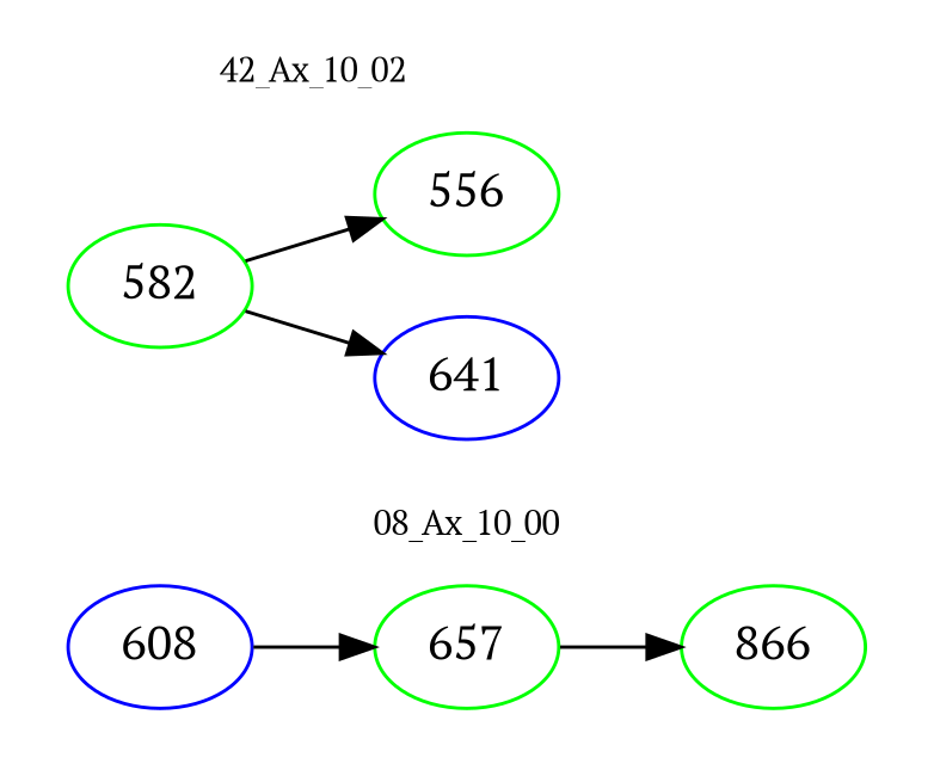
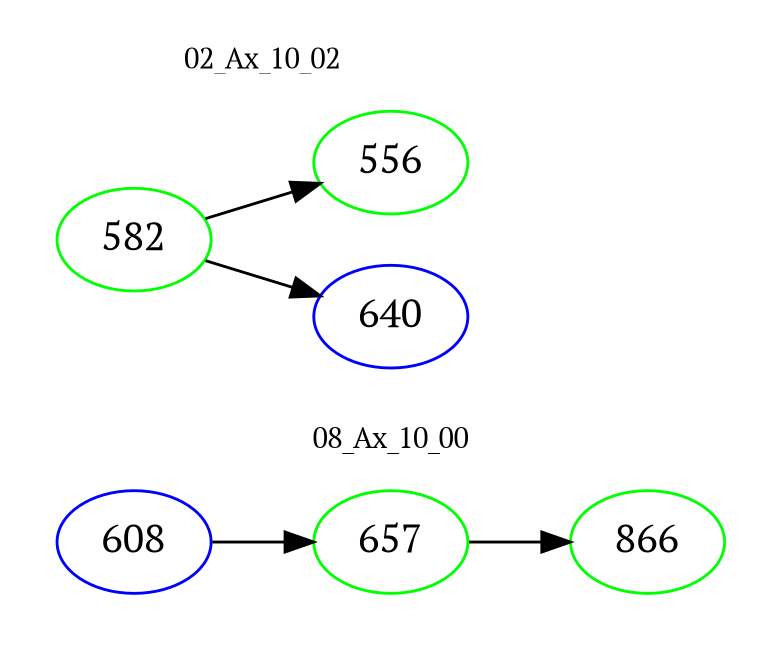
  digraph {
    fontname="PT Serif"
    rankdir=LR
    node [color=green fontname="PT Serif"]
    edge [color=black fontname="PT Serif"]
    n1 [label=657]
    n2 [color=blue label=608]
    n3 [label=866]
    n4 [label=582]
-   n5 [color=blue label=641]
+   n5 [color=blue label=640]
    n6 [label=556]
    subgraph cluster_1 {
      color=white
      fontsize=10
      label="08_Ax_10_00"
      n1
      n2
      n3
    }
    subgraph cluster_2 {
      color=white
      fontsize=10
-     label="42_Ax_10_02"
+     label="02_Ax_10_02"
      n4
      n5
      n6
    }
    n1 -> n3
    n2 -> n1
    n4 -> n5
    n4 -> n6
  }
